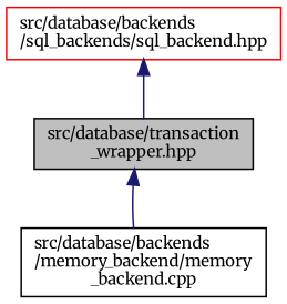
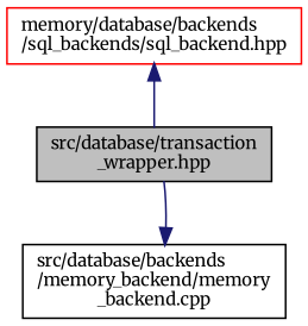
  digraph {
    fontname=Merriweather
    node [color=black fillcolor=white fontname=Merriweather fontsize=10 shape=record style=filled]
    edge [color=midnightblue dir=back fontname=Merriweather fontsize=10 labelfontname=Helvetica labelfontsize=10 style=solid]
    n1 [fillcolor=grey75 fontcolor=black height=0.2 label="src/database/transaction\l_wrapper.hpp" width=0.4]
    n2 [height=0.2 label="src/database/backends\l/memory_backend/memory\l_backend.cpp" width=0.4]
-   n3 [color=red height=0.2 label="src/database/backends\l/sql_backends/sql_backend.hpp" width=0.4]
-   n1 -> n2
+   n3 [color=red height=0.2 label="memory/database/backends\l/sql_backends/sql_backend.hpp" width=0.4]
+   n2 -> n1
    n3 -> n1
  }
